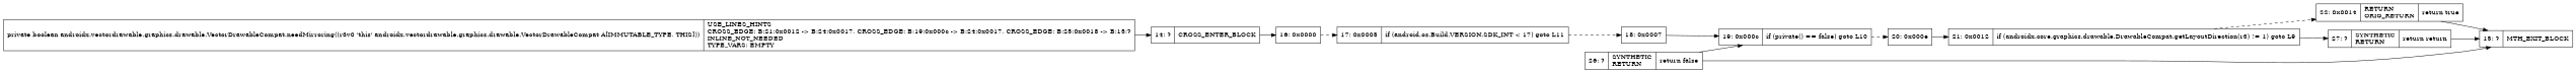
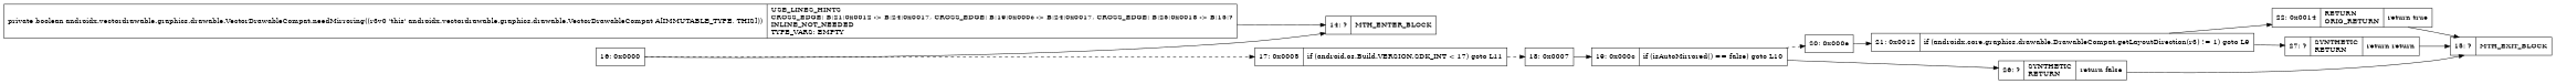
  digraph {
    rankdir=LR
    node [shape=record]
-   n1 [label="{14\:\ ?|CROSS_ENTER_BLOCK\l}"]
+   n1 [label="{14\:\ ?|MTH_ENTER_BLOCK\l}"]
    n2 [label="{16\:\ 0x0000}"]
    n3 [label="{17\:\ 0x0005|if (android.os.Build.VERSION.SDK_INT \< 17) goto L11\l}"]
    n4 [label="{18\:\ 0x0007}"]
-   n5 [label="{19\:\ 0x000c|if (private() == false) goto L10\l}"]
+   n5 [label="{19\:\ 0x000c|if (isAutoMirrored() == false) goto L10\l}"]
    n6 [label="{20\:\ 0x000e}"]
    n7 [label="{26\:\ ?|SYNTHETIC\lRETURN\l|return false\l}"]
    n8 [label="{21\:\ 0x0012|if (androidx.core.graphics.drawable.DrawableCompat.getLayoutDirection(r3) != 1) goto L9\l}"]
    n9 [label="{15\:\ ?|MTH_EXIT_BLOCK\l}"]
    n10 [label="{22\:\ 0x0014|RETURN\lORIG_RETURN\l|return true\l}"]
    n11 [label="{27\:\ ?|SYNTHETIC\lRETURN\l|return return\l}"]
    n12 [label="{private boolean androidx.vectordrawable.graphics.drawable.VectorDrawableCompat.needMirroring((r3v0 'this' androidx.vectordrawable.graphics.drawable.VectorDrawableCompat A[IMMUTABLE_TYPE, THIS]))  | USE_LINES_HINTS\lCROSS_EDGE: B:21:0x0012 \-\> B:24:0x0017, CROSS_EDGE: B:19:0x000c \-\> B:24:0x0017, CROSS_EDGE: B:25:0x0018 \-\> B:15:?\lINLINE_NOT_NEEDED\lTYPE_VARS: EMPTY\l}"]
-   n1 -> n2
+   n2 -> n1
    n2 -> n3 [style=dashed]
    n3 -> n4 [style=dashed]
    n4 -> n5
    n5 -> n6 [style=dashed]
-   n7 -> n5
+   n5 -> n7
    n6 -> n8
    n7 -> n9
-   n8 -> n10 [style=dashed]
+   n8 -> n10 [style=solid]
    n8 -> n11
    n10 -> n9
    n11 -> n9
    n12 -> n1
  }
